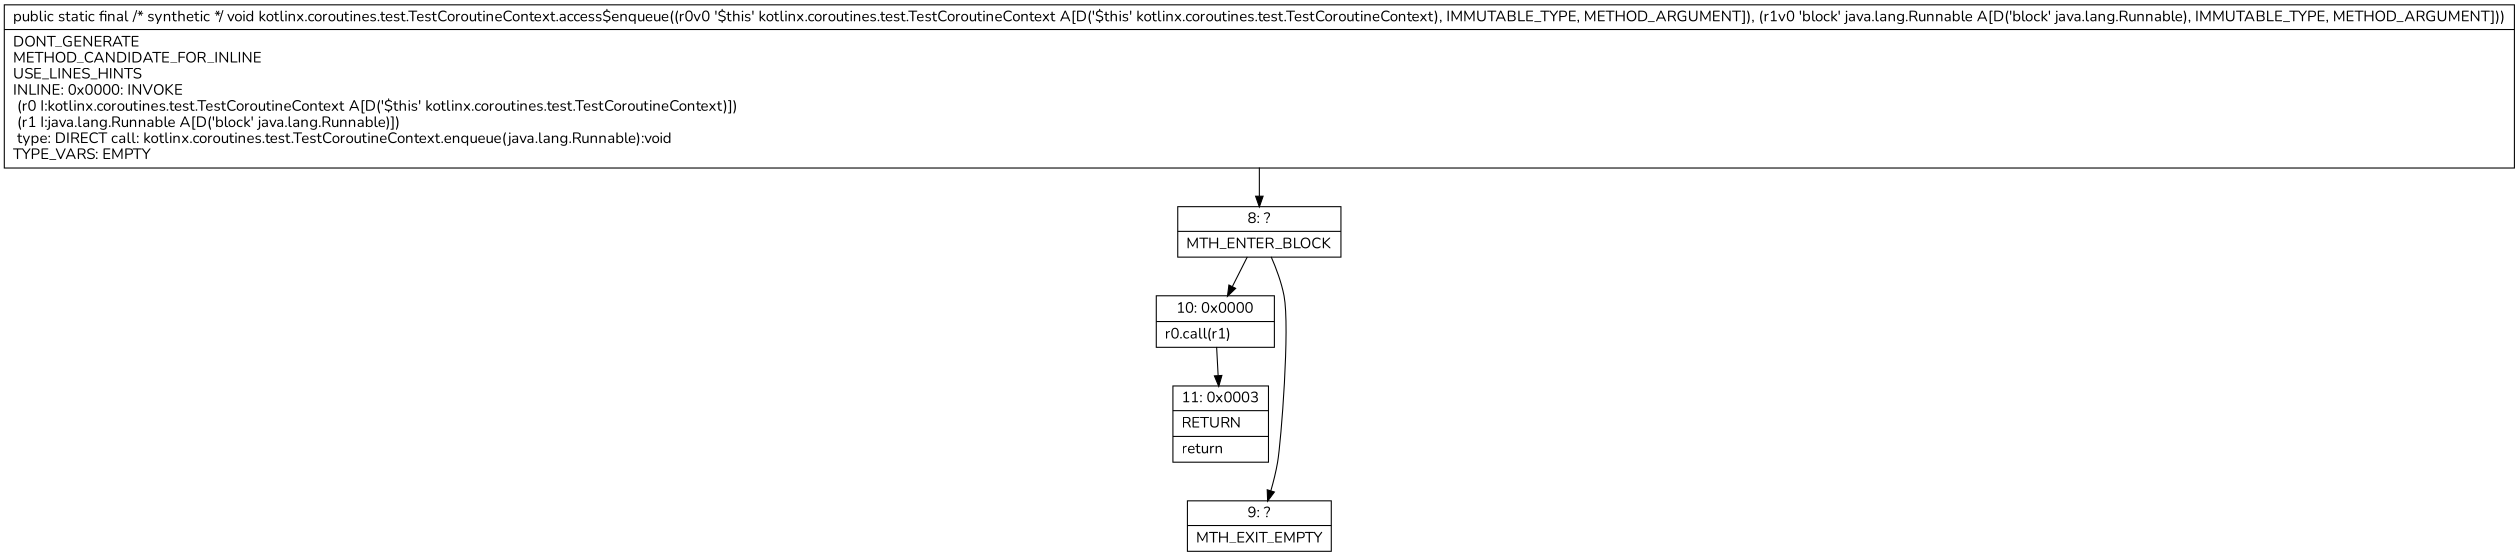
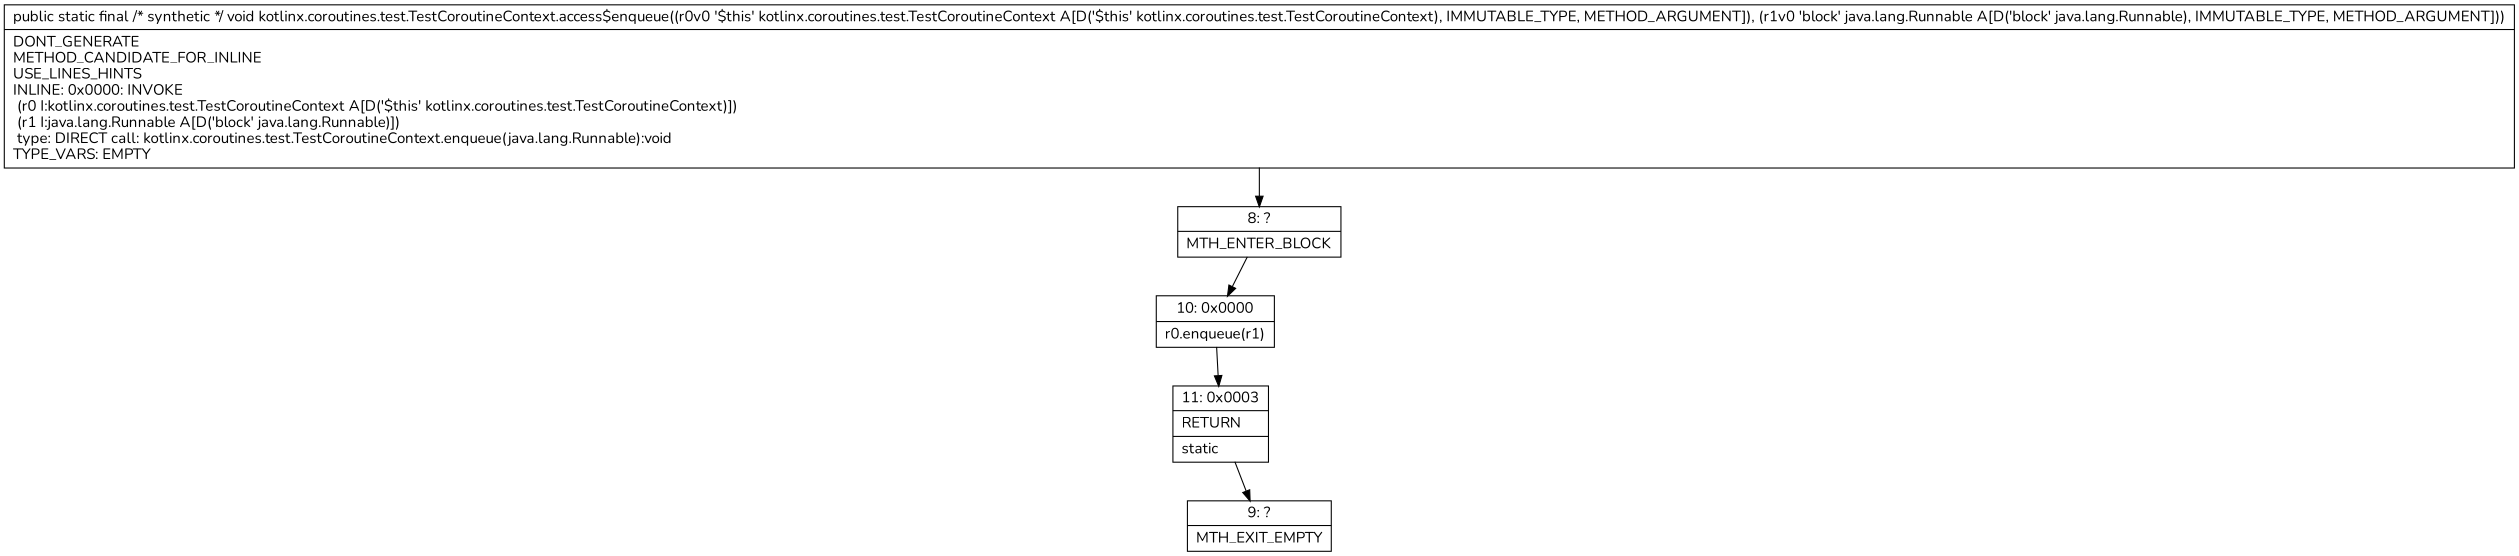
  digraph {
    fontname=Nunito
    node [fontname=Nunito shape=record]
    edge [fontname=Nunito]
    n1 [label="{8\:\ ?|MTH_ENTER_BLOCK\l}"]
-   n2 [label="{10\:\ 0x0000|r0.call(r1)\l}"]
-   n3 [label="{11\:\ 0x0003|RETURN\l|return\l}"]
+   n2 [label="{10\:\ 0x0000|r0.enqueue(r1)\l}"]
+   n3 [label="{11\:\ 0x0003|RETURN\l|static\l}"]
    n4 [label="{9\:\ ?|MTH_EXIT_EMPTY\l}"]
    n5 [label="{public static final \/* synthetic *\/ void kotlinx.coroutines.test.TestCoroutineContext.access$enqueue((r0v0 '$this' kotlinx.coroutines.test.TestCoroutineContext A[D('$this' kotlinx.coroutines.test.TestCoroutineContext), IMMUTABLE_TYPE, METHOD_ARGUMENT]), (r1v0 'block' java.lang.Runnable A[D('block' java.lang.Runnable), IMMUTABLE_TYPE, METHOD_ARGUMENT]))  | DONT_GENERATE\lMETHOD_CANDIDATE_FOR_INLINE\lUSE_LINES_HINTS\lINLINE: 0x0000: INVOKE  \l  (r0 I:kotlinx.coroutines.test.TestCoroutineContext A[D('$this' kotlinx.coroutines.test.TestCoroutineContext)])\l  (r1 I:java.lang.Runnable A[D('block' java.lang.Runnable)])\l type: DIRECT call: kotlinx.coroutines.test.TestCoroutineContext.enqueue(java.lang.Runnable):void\lTYPE_VARS: EMPTY\l}"]
    n1 -> n2
    n2 -> n3
-   n1 -> n4
+   n3 -> n4
    n5 -> n1
  }
